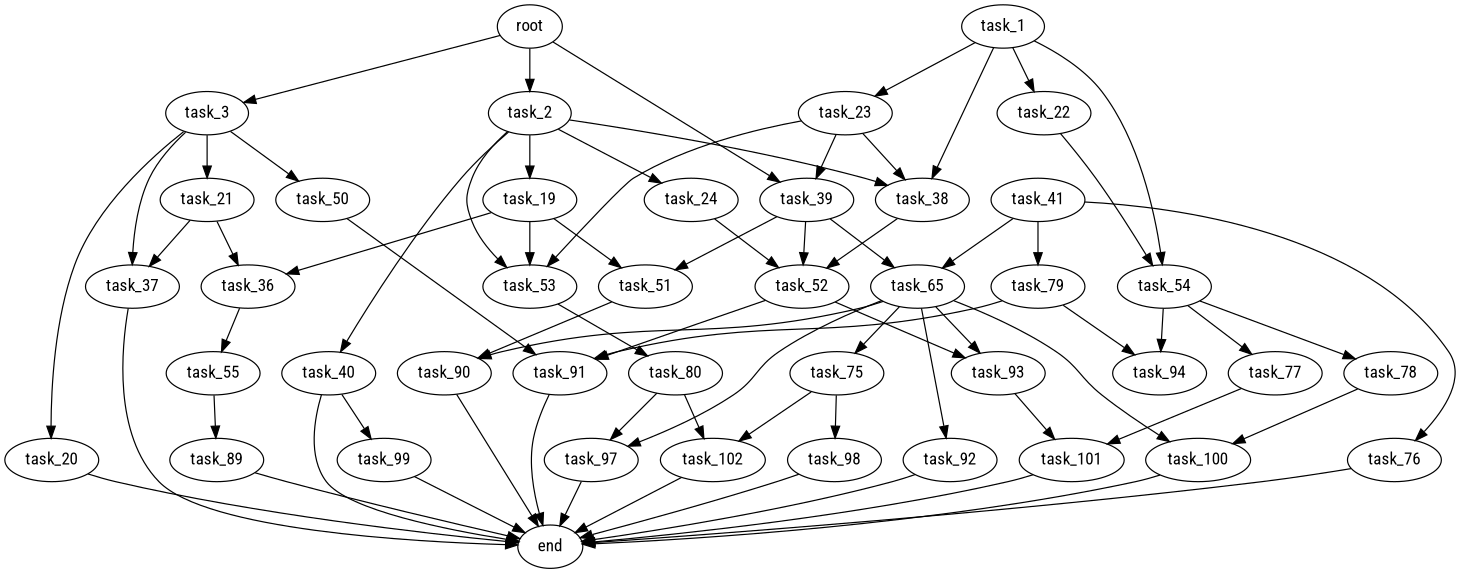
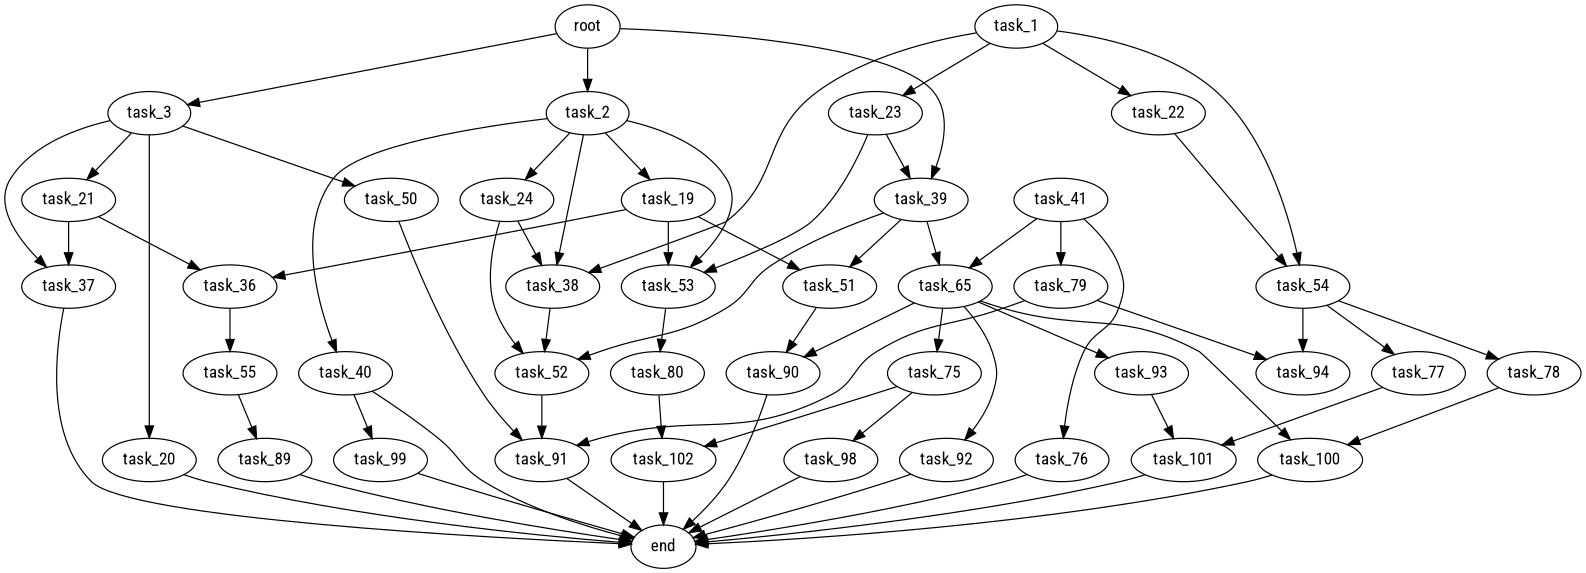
  digraph {
    fontname="Roboto Condensed"
    node [fontname="Roboto Condensed"]
    edge [fontname="Roboto Condensed"]
    root
    task_2
    task_3
    task_39
    task_1
    task_22
    task_23
    task_38
    task_54
    task_19
    task_24
    task_40
    task_53
    task_20
    task_21
    task_37
    task_50
    task_52
    task_77
    task_78
    task_94
    task_36
    task_51
    end
    task_99
    task_80
    task_41
    task_65
    task_76
    task_79
    task_91
    task_55
    task_90
    task_93
    task_89
    task_75
    task_92
-   task_97
    task_100
    task_101
    task_102
    task_98
    root -> task_2
    root -> task_3
    root -> task_39
    task_2 -> task_38
    task_2 -> task_19
    task_2 -> task_24
    task_2 -> task_40
    task_2 -> task_53
    task_3 -> task_20
    task_3 -> task_21
    task_3 -> task_37
    task_3 -> task_50
    task_39 -> task_52
    task_39 -> task_51
    task_39 -> task_65
    task_1 -> task_22
    task_1 -> task_23
    task_1 -> task_38
    task_1 -> task_54
    task_22 -> task_54
    task_23 -> task_39
-   task_23 -> task_38
+   task_24 -> task_38
    task_23 -> task_53
    task_38 -> task_52
    task_54 -> task_77
    task_54 -> task_78
    task_54 -> task_94
    task_19 -> task_53
    task_19 -> task_36
    task_19 -> task_51
    task_24 -> task_52
    task_40 -> end
    task_40 -> task_99
    task_53 -> task_80
    task_20 -> end
    task_21 -> task_37
    task_21 -> task_36
    task_37 -> end
    task_50 -> task_91
    task_52 -> task_91
-   task_52 -> task_93
    task_77 -> task_101
    task_78 -> task_100
    task_36 -> task_55
    task_51 -> task_90
    task_99 -> end
-   task_80 -> task_97
    task_80 -> task_102
    task_41 -> task_65
    task_41 -> task_76
    task_41 -> task_79
    task_65 -> task_90
    task_65 -> task_93
    task_65 -> task_75
    task_65 -> task_92
-   task_65 -> task_97
    task_65 -> task_100
    task_76 -> end
    task_79 -> task_94
    task_79 -> task_91
    task_91 -> end
    task_55 -> task_89
    task_90 -> end
    task_93 -> task_101
    task_89 -> end
    task_75 -> task_102
    task_75 -> task_98
    task_92 -> end
-   task_97 -> end
    task_100 -> end
    task_101 -> end
    task_102 -> end
    task_98 -> end
  }
